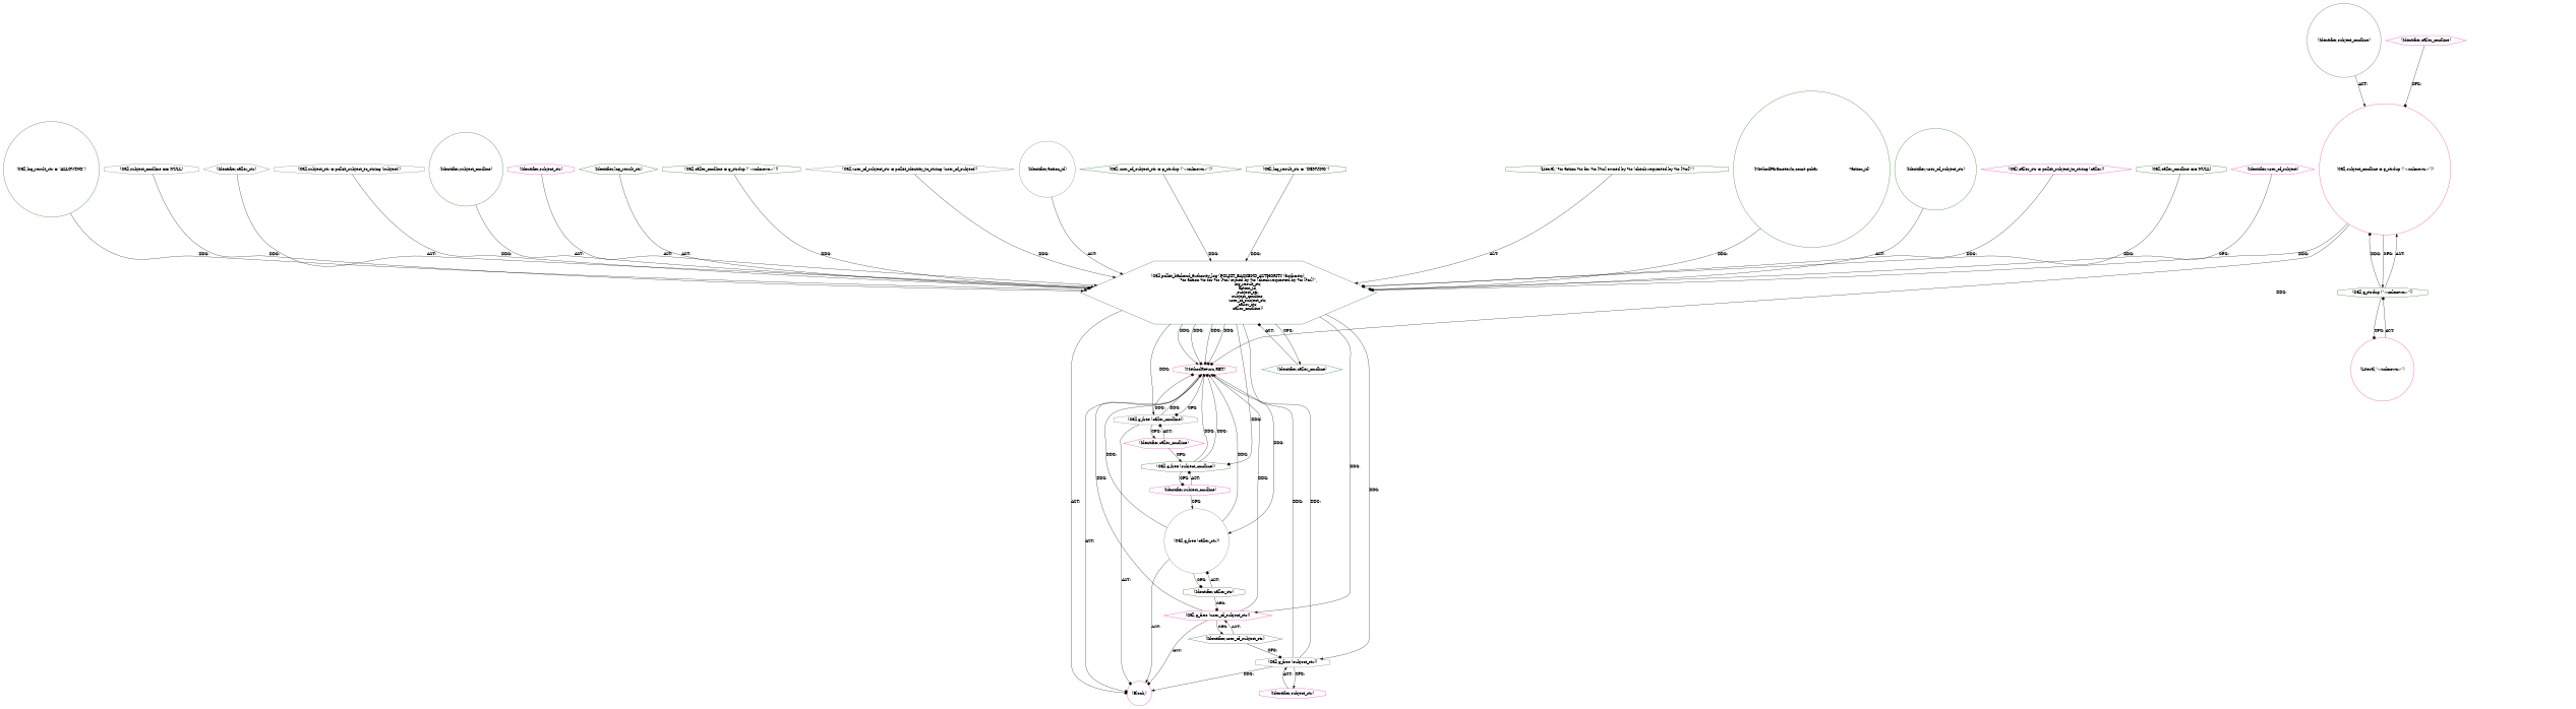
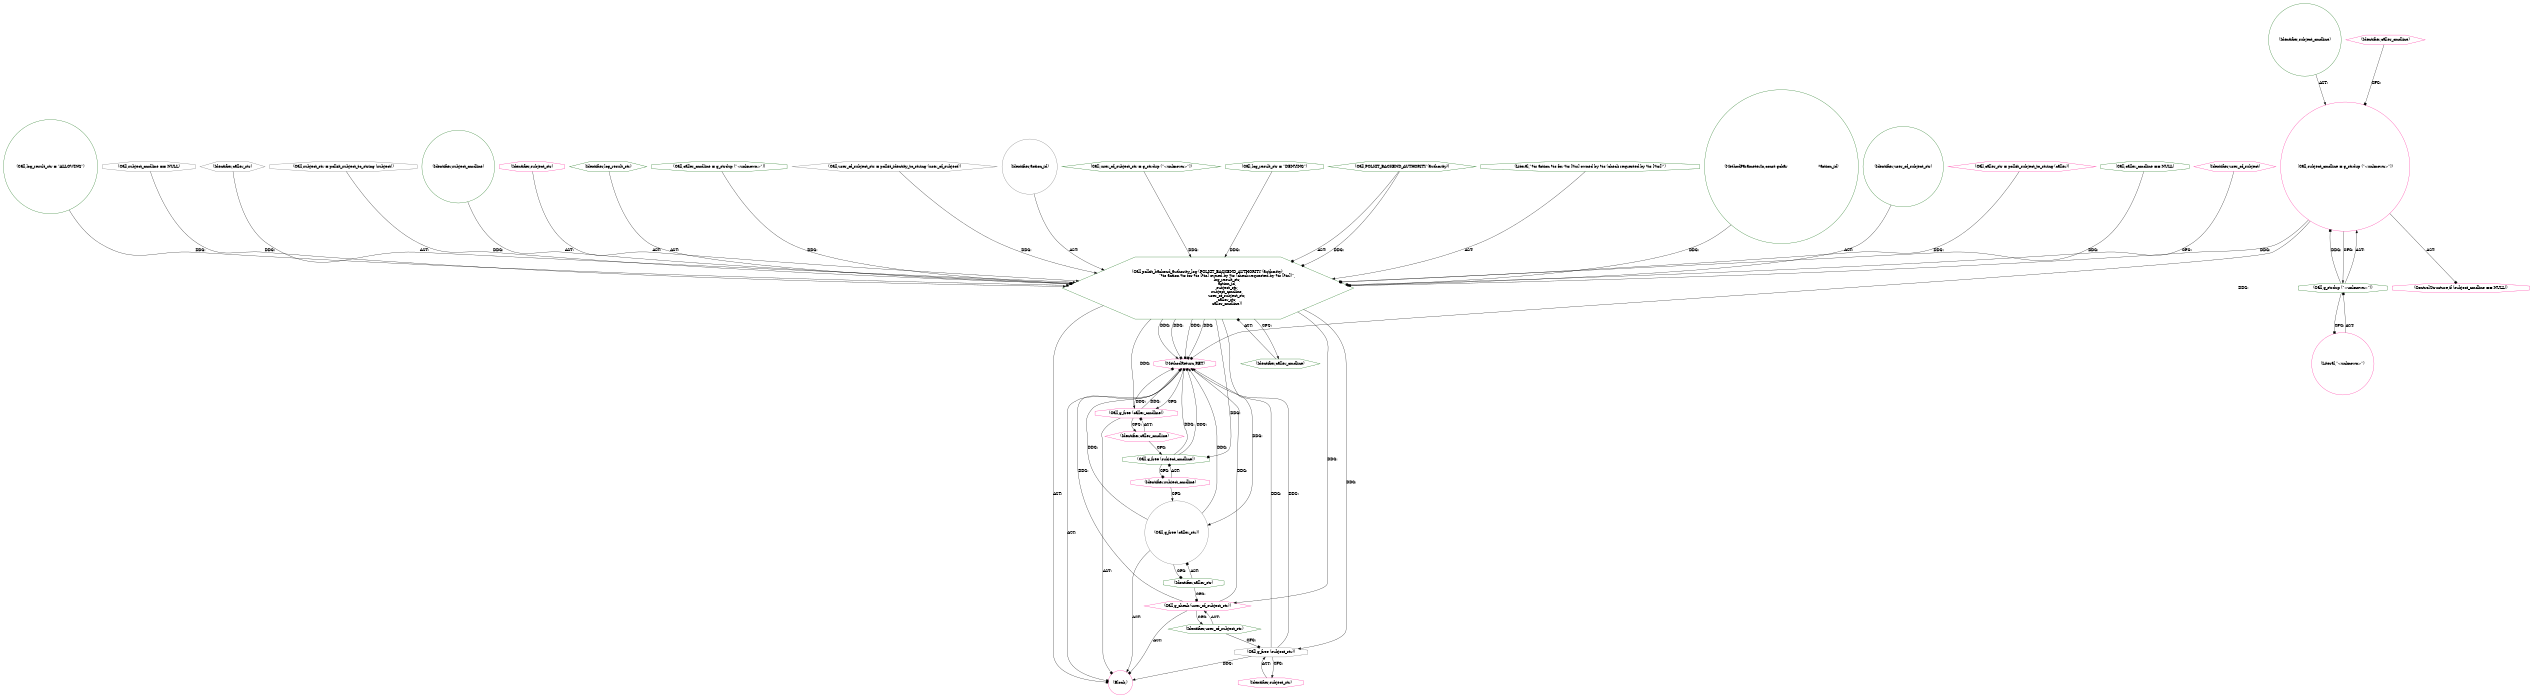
  digraph {
    node [color=darkgreen shape=octagon]
    edge [arrowhead=normal]
    n1 [color=deeppink label="(Call,subject_cmdline = g_strdup (\"<unknown>\"))" shape=circle]
    n2 [label="(Call,g_strdup (\"<unknown>\"))"]
    n3 [label="(Call,polkit_backend_authority_log (POLKIT_BACKEND_AUTHORITY (authority),\n                                \"%s action %s for %s [%s] owned by %s (check requested by %s [%s])\",\n                                log_result_str,\n                                action_id,\n                                subject_str,\n                                subject_cmdline,\n                                user_of_subject_str,\n                                caller_str,\n                                caller_cmdline))" shape=hexagon]
+   n4 [color=deeppink label="(ControlStructure,if (subject_cmdline == NULL))"]
    n5 [color=deeppink label="(MethodReturn,RET)"]
    n6 [color=deeppink label="(Literal,\"<unknown>\")" shape=circle]
    n7 [color=gray40 label="(Call,g_free (subject_str))"]
-   n8 [color=deeppink label="(Call,g_free (user_of_subject_str))" shape=hexagon]
+   n8 [color=deeppink label="(Call,g_check (user_of_subject_str))" shape=hexagon]
    n9 [color=gray40 label="(Call,g_free (caller_str))" shape=circle]
    n10 [label="(Call,g_free (subject_cmdline))"]
-   n11 [color=gray40 label="(Call,g_free (caller_cmdline))"]
+   n11 [color=deeppink label="(Call,g_free (caller_cmdline))"]
    n12 [label="(Identifier,caller_cmdline)" shape=hexagon]
    n13 [color=deeppink label="(Block,)" shape=circle]
    n14 [color=deeppink label="(Identifier,subject_str)"]
    n15 [label="(Identifier,user_of_subject_str)" shape=hexagon]
    n16 [label="(Identifier,caller_str)"]
    n17 [color=deeppink label="(Identifier,subject_cmdline)"]
    n18 [color=deeppink label="(Identifier,caller_cmdline)" shape=hexagon]
    n19 [label="(MethodParameterIn,const gchar                          *action_id)" shape=circle]
    n20 [label="(Identifier,user_of_subject_str)" shape=circle]
    n21 [color=deeppink label="(Call,caller_str = polkit_subject_to_string (caller))" shape=hexagon]
    n22 [label="(Call,caller_cmdline == NULL)"]
    n23 [color=deeppink label="(Identifier,user_of_subject)" shape=hexagon]
    n24 [label="(Call,log_result_str = \"ALLOWING\")" shape=circle]
    n25 [color=gray40 label="(Call,subject_cmdline == NULL)"]
    n26 [color=gray40 label="(Identifier,caller_str)" shape=hexagon]
    n27 [color=gray40 label="(Call,subject_str = polkit_subject_to_string (subject))"]
    n28 [label="(Identifier,subject_cmdline)" shape=circle]
    n29 [label="(Identifier,subject_cmdline)" shape=circle]
    n30 [color=deeppink label="(Identifier,subject_str)"]
    n31 [label="(Identifier,log_result_str)" shape=hexagon]
    n32 [label="(Call,caller_cmdline = g_strdup (\"<unknown>\"))"]
    n33 [color=deeppink label="(Identifier,caller_cmdline)" shape=hexagon]
    n34 [color=gray40 label="(Call,user_of_subject_str = polkit_identity_to_string (user_of_subject))" shape=hexagon]
    n35 [color=gray40 label="(Identifier,action_id)" shape=circle]
    n36 [label="(Call,user_of_subject_str = g_strdup (\"<unknown>\"))" shape=hexagon]
    n37 [label="(Call,log_result_str = \"DENYING\")"]
+   n38 [label="(Call,POLKIT_BACKEND_AUTHORITY (authority))" shape=hexagon]
    n39 [label="(Literal,\"%s action %s for %s [%s] owned by %s (check requested by %s [%s])\")"]
    n1 -> n2 [label="CFG: "]
    n1 -> n3 [label="DDG: "]
+   n1 -> n4 [arrowhead=box label="AST: "]
    n1 -> n5 [arrowhead=box label="DDG: "]
    n2 -> n1 [label="AST: "]
    n2 -> n1 [arrowhead=box label="DDG: "]
    n2 -> n6 [arrowhead=box label="CFG: "]
    n3 -> n5 [arrowhead=box label="DDG: "]
    n3 -> n5 [arrowhead=box label="DDG: "]
    n3 -> n5 [arrowhead=box label="DDG: "]
    n3 -> n5 [label="DDG: "]
    n3 -> n7 [label="DDG: "]
    n3 -> n8 [label="DDG: "]
    n3 -> n9 [label="DDG: "]
    n3 -> n10 [arrowhead=box label="DDG: "]
    n3 -> n11 [label="DDG: "]
    n3 -> n12 [label="CFG: "]
    n3 -> n13 [arrowhead=box label="AST: "]
-   n5 -> n11 [arrowhead=box label="CFG: "]
+   n5 -> n11 [label="CFG: "]
    n5 -> n13 [arrowhead=box label="AST: "]
    n6 -> n2 [arrowhead=box label="AST: "]
    n7 -> n5 [label="DDG: "]
    n7 -> n5 [label="DDG: "]
    n7 -> n13 [label="DDG: "]
    n7 -> n14 [label="CFG: "]
    n8 -> n5 [label="DDG: "]
    n8 -> n5 [label="DDG: "]
    n8 -> n13 [arrowhead=box label="AST: "]
    n8 -> n15 [label="CFG: "]
    n9 -> n5 [label="DDG: "]
    n9 -> n5 [label="DDG: "]
    n9 -> n13 [label="AST: "]
    n9 -> n16 [arrowhead=box label="CFG: "]
    n10 -> n5 [arrowhead=box label="DDG: "]
    n10 -> n5 [arrowhead=box label="DDG: "]
    n10 -> n17 [arrowhead=box label="CFG: "]
    n11 -> n5 [arrowhead=box label="DDG: "]
    n11 -> n5 [label="DDG: "]
    n11 -> n13 [arrowhead=box label="AST: "]
    n11 -> n18 [label="CFG: "]
    n12 -> n3 [arrowhead=box label="AST: "]
    n14 -> n7 [label="AST: "]
    n15 -> n7 [arrowhead=box label="CFG: "]
    n15 -> n8 [label="AST: "]
    n16 -> n8 [arrowhead=box label="CFG: "]
    n16 -> n9 [arrowhead=box label="AST: "]
    n17 -> n9 [label="CFG: "]
    n17 -> n10 [arrowhead=box label="AST: "]
    n18 -> n10 [label="CFG: "]
    n18 -> n11 [arrowhead=box label="AST: "]
    n19 -> n3 [label="DDG: "]
    n20 -> n3 [arrowhead=box label="AST: "]
    n21 -> n3 [arrowhead=box label="DDG: "]
    n22 -> n3 [arrowhead=box label="DDG: "]
    n23 -> n3 [arrowhead=box label="CFG: "]
    n24 -> n3 [arrowhead=box label="DDG: "]
    n25 -> n3 [label="DDG: "]
    n26 -> n3 [label="AST: "]
    n27 -> n3 [arrowhead=box label="DDG: "]
    n28 -> n1 [label="AST: "]
    n29 -> n3 [label="AST: "]
    n30 -> n3 [label="AST: "]
    n31 -> n3 [label="AST: "]
    n32 -> n3 [label="DDG: "]
    n33 -> n1 [arrowhead=box label="CFG: "]
    n34 -> n3 [label="DDG: "]
    n35 -> n3 [label="AST: "]
    n36 -> n3 [label="DDG: "]
    n37 -> n3 [label="DDG: "]
+   n38 -> n3 [arrowhead=box label="AST: "]
+   n38 -> n3 [arrowhead=box label="DDG: "]
    n39 -> n3 [label="AST: "]
  }
